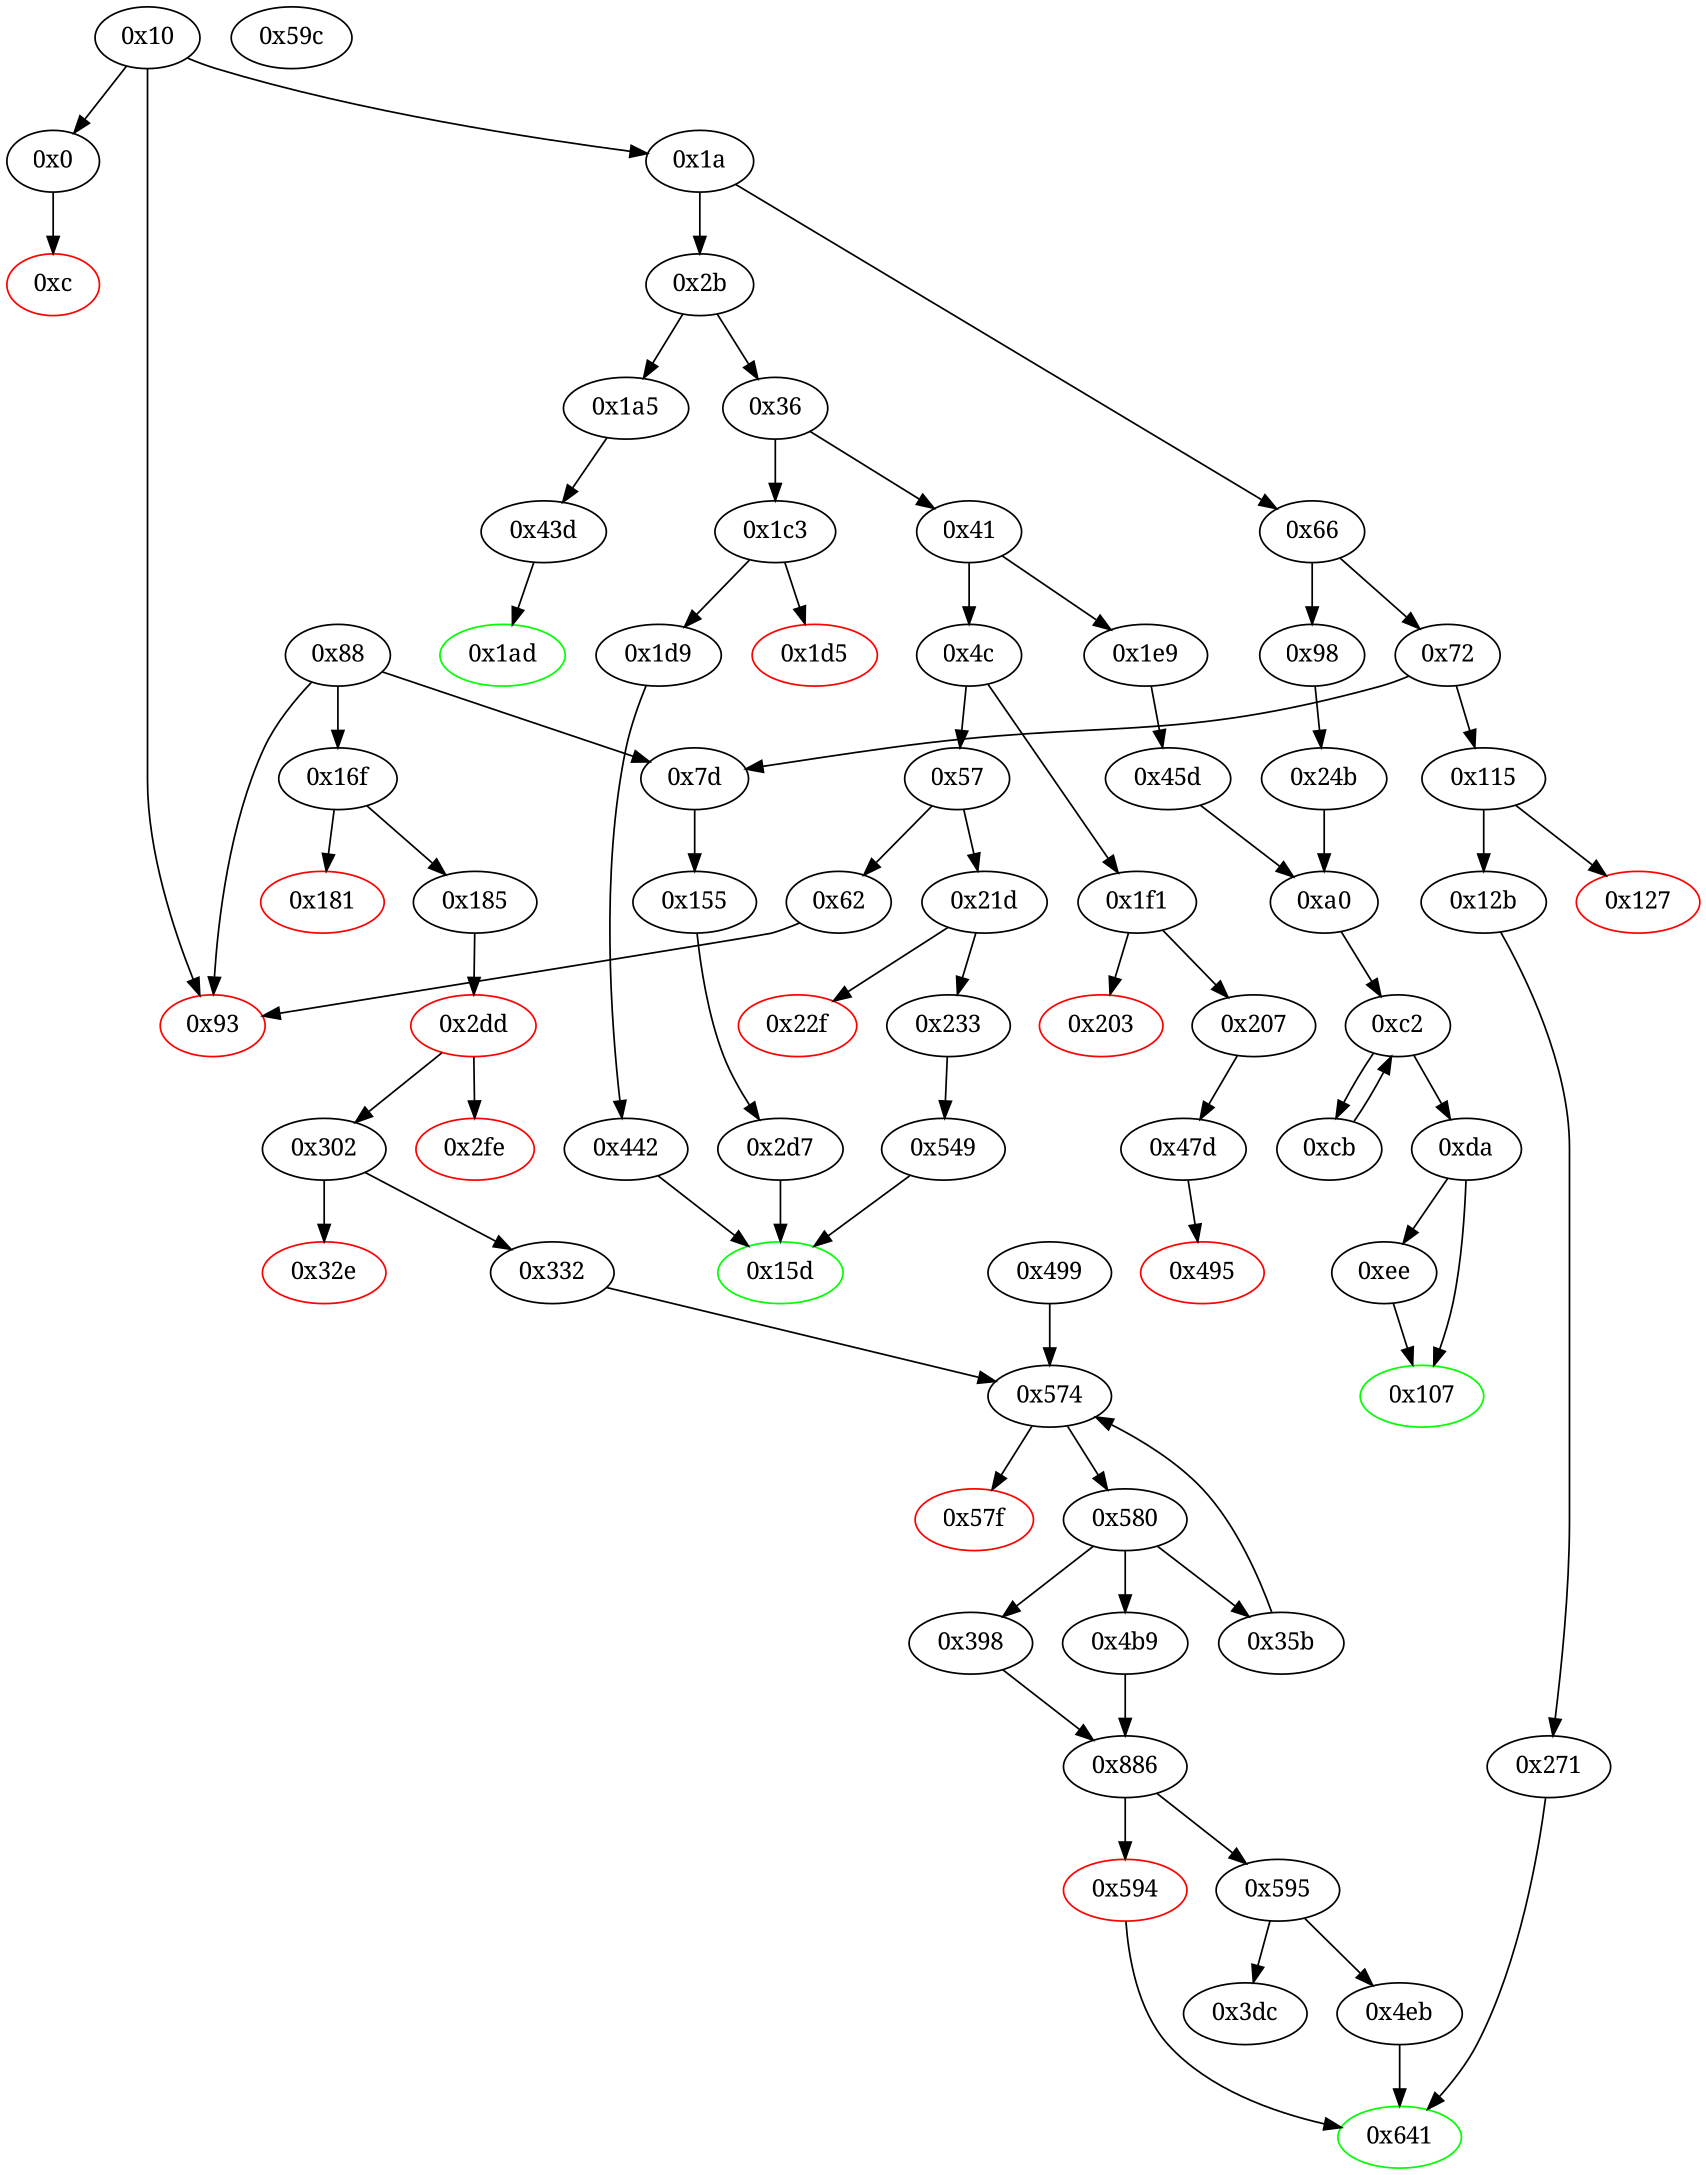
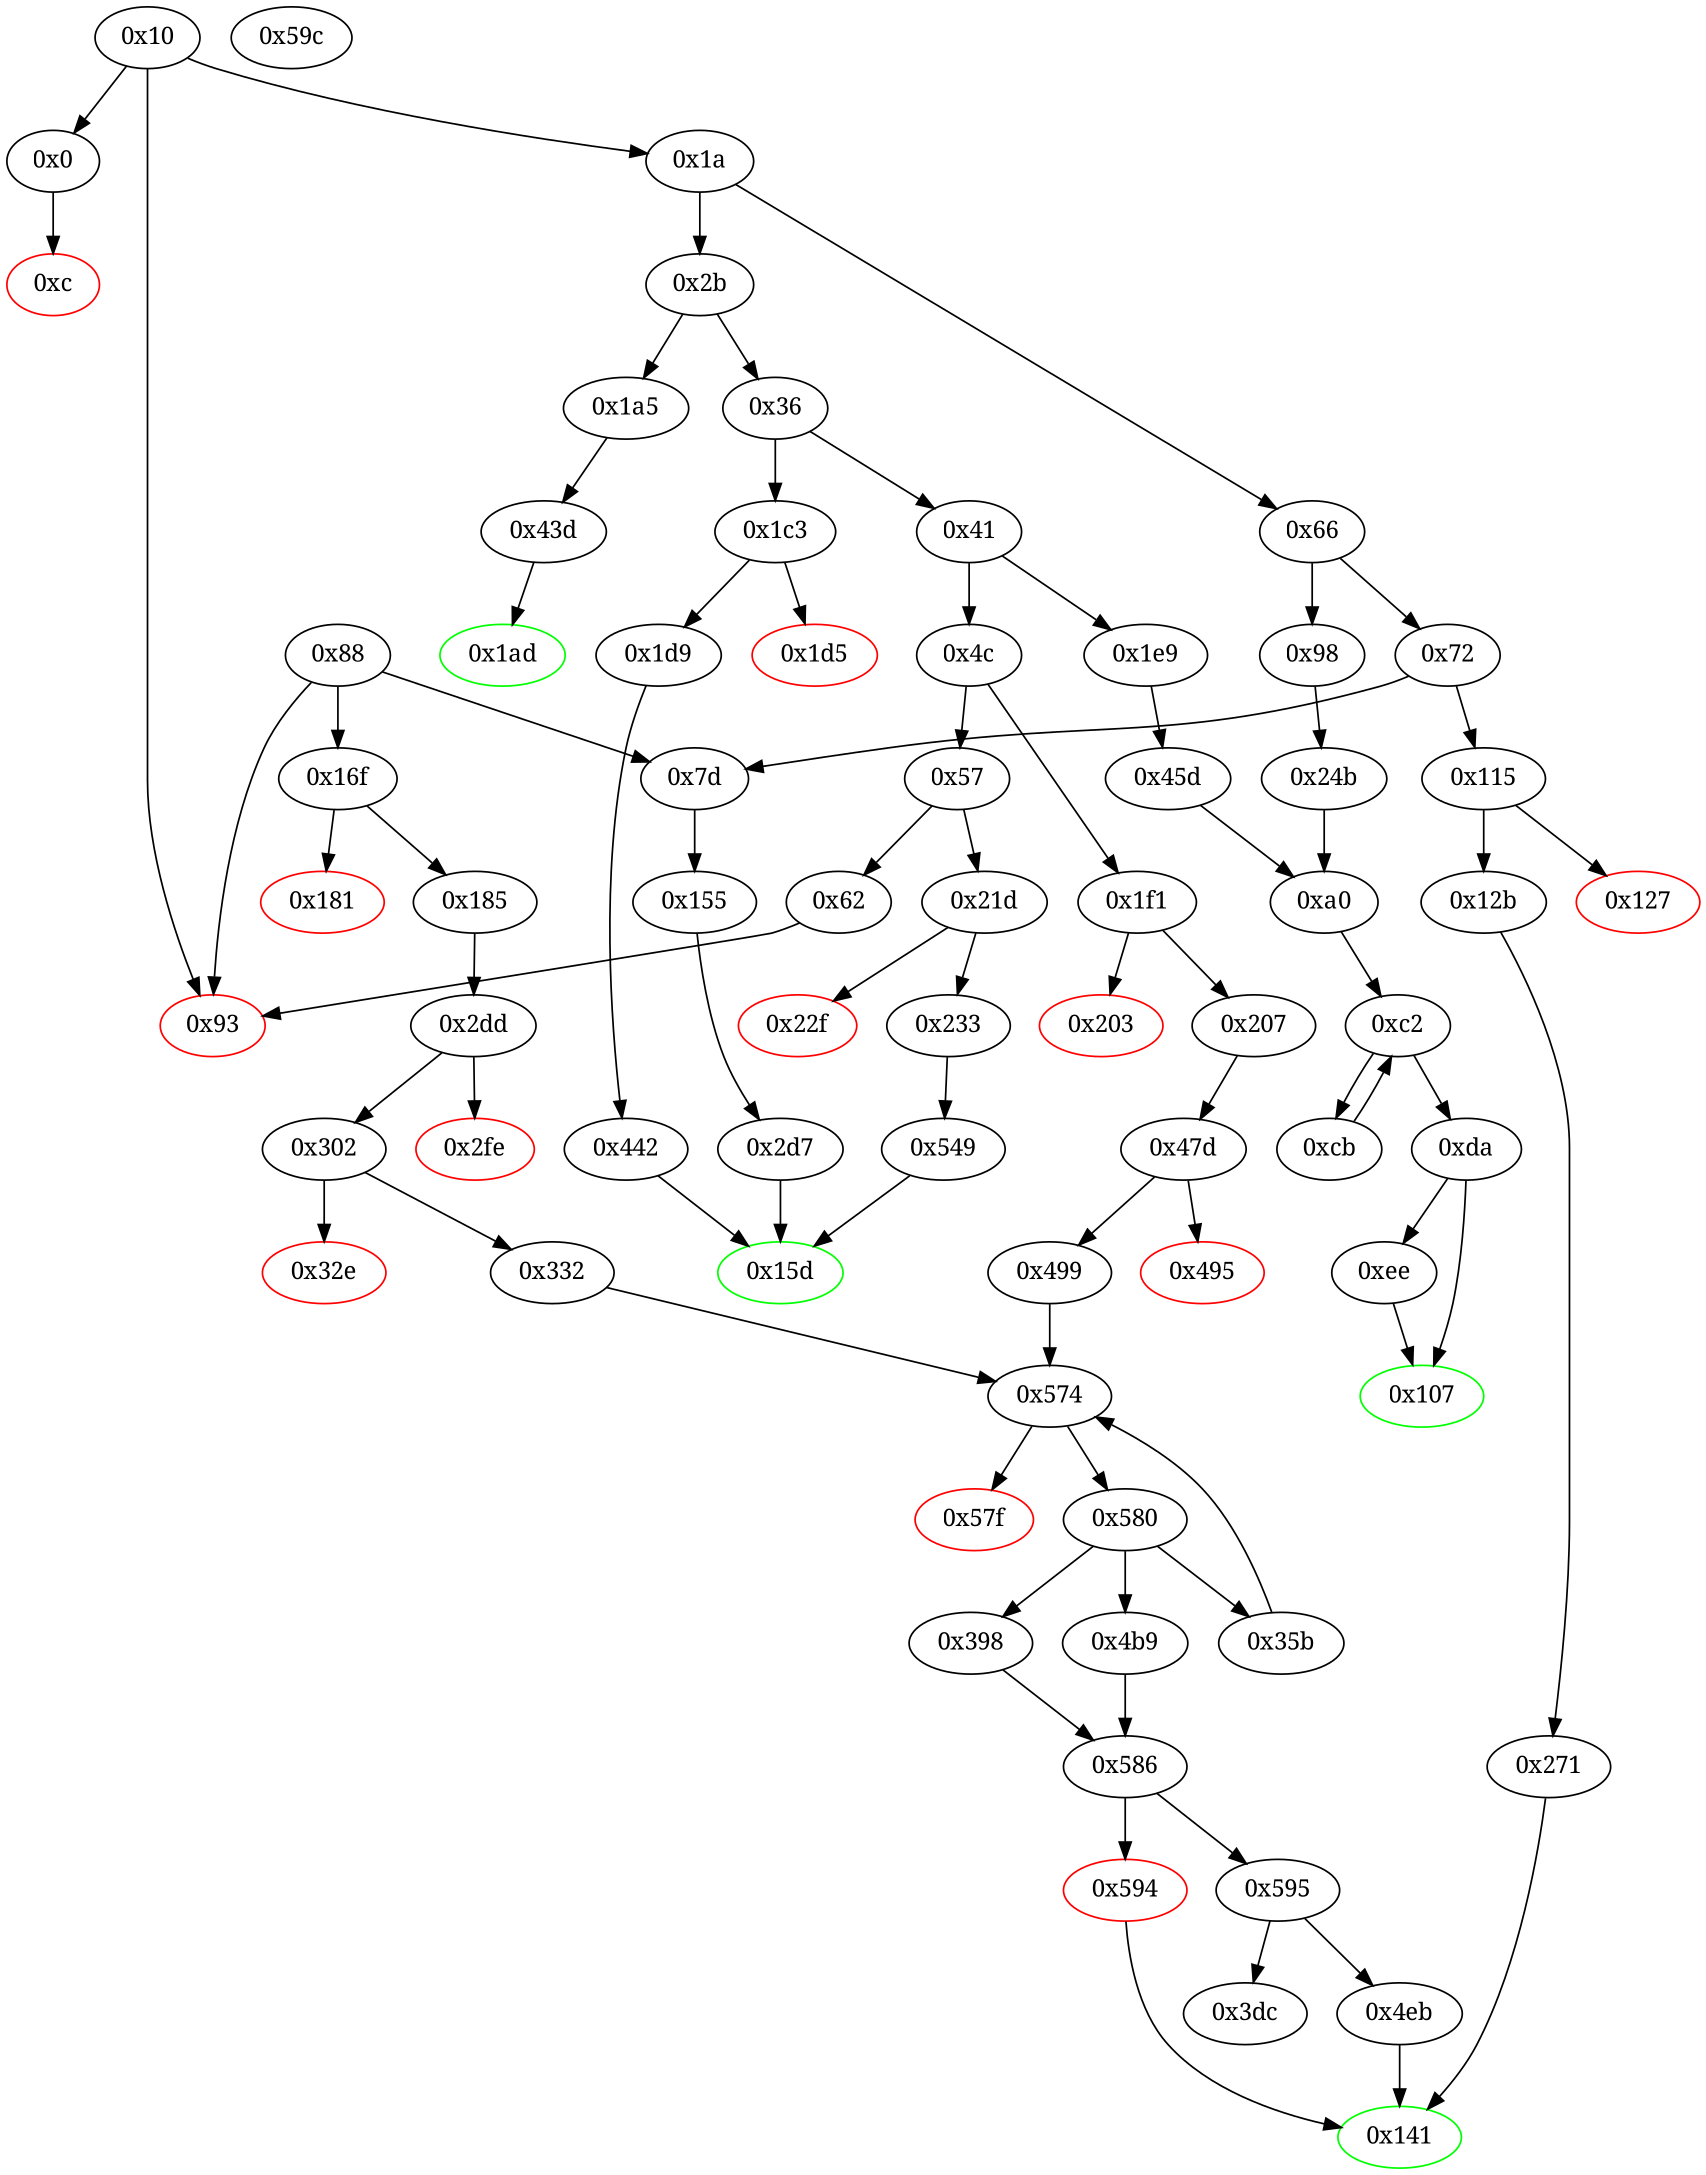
  strict digraph {
    fontname="Noto Serif"
    node [fillcolor=white fontname="Noto Serif" style=filled]
    edge [fontname="Noto Serif"]
    "0xc" [color=red]
    "0x0"
    "0x10"
    "0x93" [color=red]
    "0x1a"
    "0x36"
    "0x41"
    "0x1c3"
    "0x4c"
    "0x1e9"
    "0x1d9"
    "0x1d5" [color=red]
    "0x442"
    "0x15d" [color=green]
    "0x181" [color=red]
    "0x88"
    "0x16f"
    "0x7d"
    "0x185"
    "0x24b"
    "0xa0"
    "0xc2"
    "0x32e" [color=red]
    "0x549"
    "0x4b9"
-   "0x586" [label="0x886"]
+   "0x586"
    "0x594" [color=red]
    "0x595"
    "0x499"
    "0x574"
    "0x580"
    "0x57f" [color=red]
    "0x203" [color=red]
    "0x98"
    "0x1f1"
    "0x57"
    "0x45d"
    "0x66"
    "0x72"
    "0x115"
    "0x155"
    "0x2d7"
    "0x233"
    "0x47d"
    "0x495" [color=red]
    "0xda"
    "0xcb"
    "0x107" [color=green]
    "0xee"
    "0x1a5"
    "0x43d"
    "0x1ad" [color=green]
    "0x207"
    "0x21d"
    "0x62"
    "0x127" [color=red]
-   "0x141" [color=green label="0x641"]
+   "0x141" [color=green]
    "0x4eb"
    "0x3dc"
    "0x35b"
    "0x22f" [color=red]
    "0x2fe" [color=red]
    "0x2b"
    "0x12b"
-   "0x2dd" [color=red]
+   "0x2dd"
    "0x302"
    "0x332"
    "0x271"
    "0x398"
    "0x59c"
    "0x0" -> "0xc"
    "0x10" -> "0x0"
    "0x10" -> "0x93"
    "0x10" -> "0x1a"
    "0x1a" -> "0x66"
    "0x1a" -> "0x2b"
    "0x36" -> "0x41"
    "0x36" -> "0x1c3"
    "0x41" -> "0x4c"
    "0x41" -> "0x1e9"
    "0x1c3" -> "0x1d9"
    "0x1c3" -> "0x1d5"
    "0x4c" -> "0x1f1"
    "0x4c" -> "0x57"
    "0x1e9" -> "0x45d"
    "0x1d9" -> "0x442"
    "0x442" -> "0x15d"
    "0x88" -> "0x93"
    "0x88" -> "0x16f"
    "0x88" -> "0x7d"
    "0x16f" -> "0x181"
    "0x16f" -> "0x185"
    "0x7d" -> "0x155"
    "0x185" -> "0x2dd"
    "0x24b" -> "0xa0"
    "0xa0" -> "0xc2"
    "0xc2" -> "0xda"
    "0xc2" -> "0xcb"
    "0x549" -> "0x15d"
    "0x4b9" -> "0x586"
    "0x586" -> "0x594"
    "0x586" -> "0x595"
    "0x594" -> "0x141"
    "0x595" -> "0x4eb"
    "0x595" -> "0x3dc"
    "0x499" -> "0x574"
    "0x574" -> "0x580"
    "0x574" -> "0x57f"
    "0x580" -> "0x4b9"
    "0x580" -> "0x35b"
    "0x580" -> "0x398"
    "0x98" -> "0x24b"
    "0x1f1" -> "0x203"
    "0x1f1" -> "0x207"
    "0x57" -> "0x21d"
    "0x57" -> "0x62"
    "0x45d" -> "0xa0"
    "0x66" -> "0x98"
    "0x66" -> "0x72"
    "0x72" -> "0x7d"
    "0x72" -> "0x115"
    "0x115" -> "0x127"
    "0x115" -> "0x12b"
    "0x155" -> "0x2d7"
    "0x2d7" -> "0x15d"
    "0x233" -> "0x549"
+   "0x47d" -> "0x499"
    "0x47d" -> "0x495"
    "0xda" -> "0x107"
    "0xda" -> "0xee"
    "0xcb" -> "0xc2"
    "0xee" -> "0x107"
    "0x1a5" -> "0x43d"
    "0x43d" -> "0x1ad"
    "0x207" -> "0x47d"
    "0x21d" -> "0x233"
    "0x21d" -> "0x22f"
    "0x62" -> "0x93"
    "0x4eb" -> "0x141"
    "0x35b" -> "0x574"
    "0x2b" -> "0x36"
    "0x2b" -> "0x1a5"
    "0x12b" -> "0x271"
    "0x2dd" -> "0x2fe"
    "0x2dd" -> "0x302"
    "0x302" -> "0x32e"
    "0x302" -> "0x332"
    "0x332" -> "0x574"
    "0x271" -> "0x141"
    "0x398" -> "0x586"
  }
